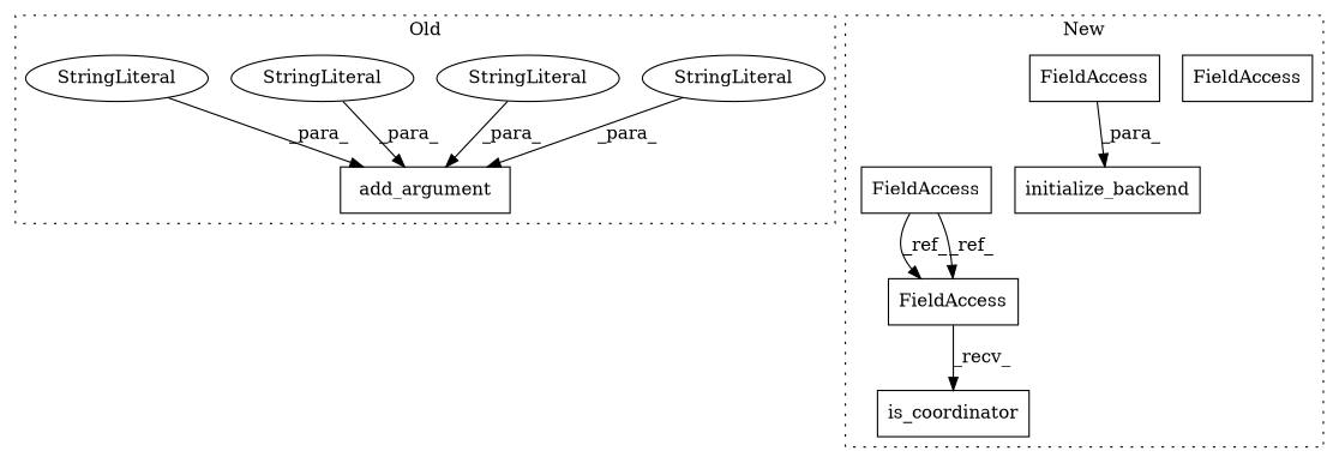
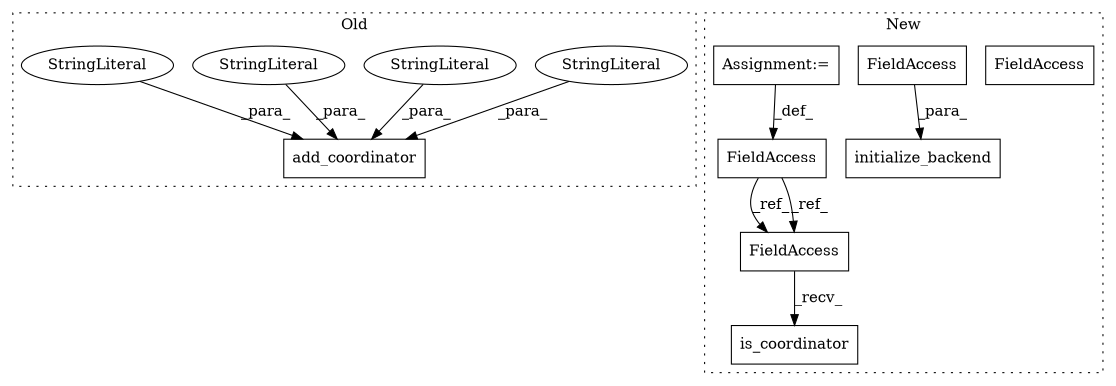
  digraph {
    node [a=45 l=12 s=3644 shape=box]
-   n1 [a=32 l="13,1" label=add_argument s="2921,3013"]
+   n1 [a=32 l="13,1" label=add_coordinator s="2921,3013"]
    n2 [l=5 label=StringLiteral s=2934 shape=ellipse]
    n3 [l=39 label=StringLiteral s=2974 shape=ellipse]
    n4 [l=15 label=StringLiteral s=2940 shape=ellipse]
    n5 [label=StringLiteral s=2956 shape=ellipse]
    n6 [a=32 l=16 label=is_coordinator s=3657]
    n7 [a=22 label=FieldAccess s=3589]
    n8 [a=22 label=FieldAccess]
    n9 [a=32 l="19,1" label=initialize_backend s="3602,3633"]
    n10 [a=22 label=FieldAccess s=3621]
+   n11 [a=7 l=1 label="Assignment:=" s=3601]
    n12 [a=22 label=FieldAccess]
    subgraph cluster_1 {
      label=Old
      style=dotted
      n1
      n2
      n3
      n4
      n5
    }
    subgraph cluster_2 {
      label=New
      style=dotted
      n6
      n7
      n8
      n9
      n10
+     n11
      n12
    }
    n2 -> n1 [label=_para_]
    n3 -> n1 [label=_para_]
    n4 -> n1 [label=_para_]
    n5 -> n1 [label=_para_]
    n7 -> n12 [label=_ref_]
    n7 -> n12 [label=_ref_]
    n10 -> n9 [label=_para_]
+   n11 -> n7 [label=_def_]
    n12 -> n6 [label=_recv_]
  }
